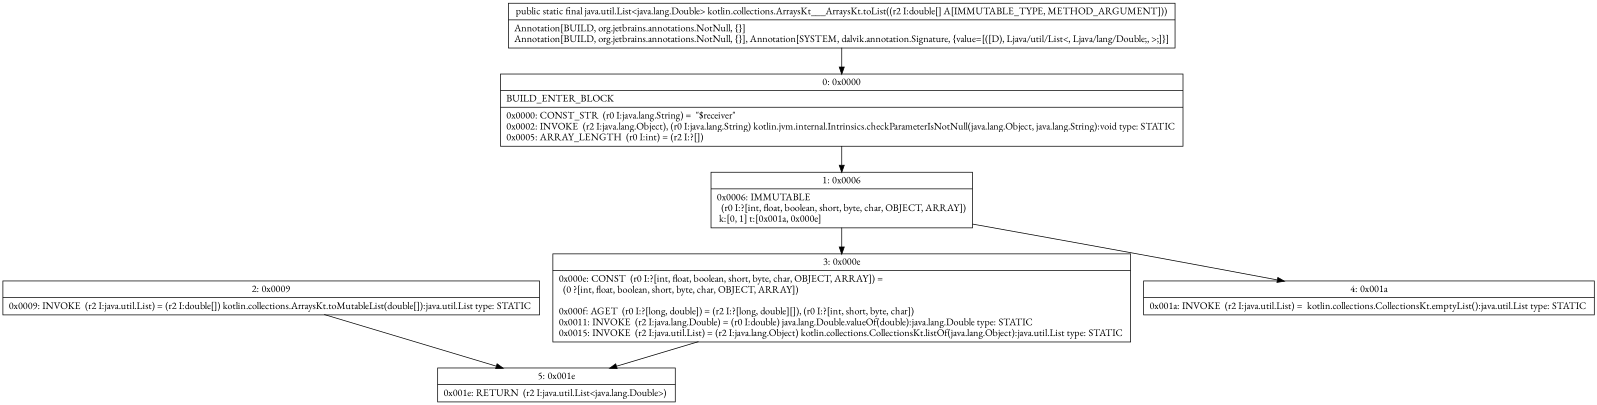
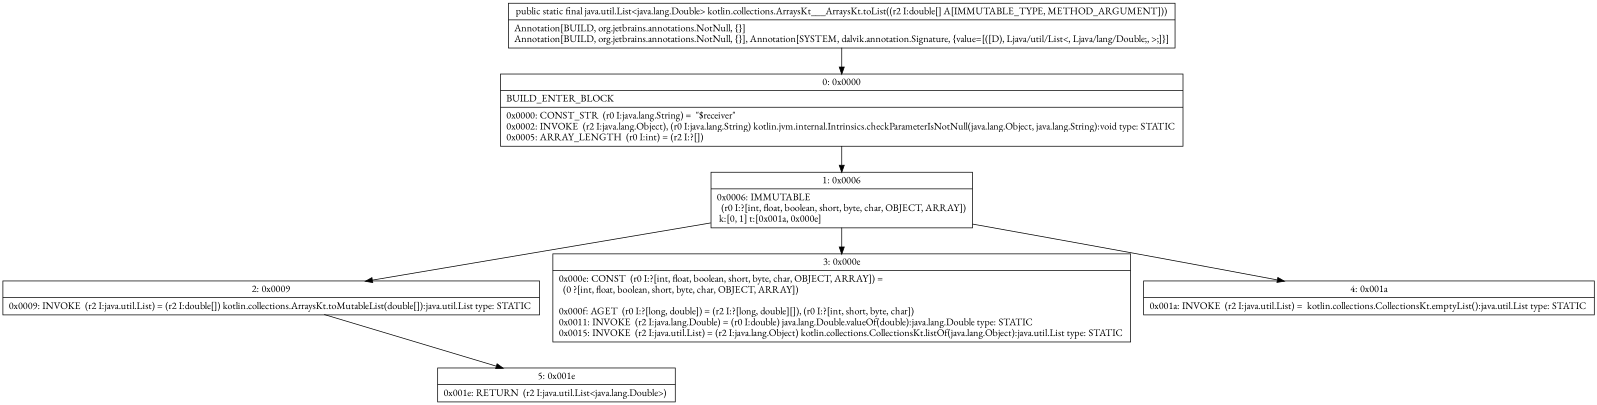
  digraph {
    fontname="EB Garamond"
    node [fontname="EB Garamond" shape=record]
    edge [fontname="EB Garamond"]
    n1 [label="{0\:\ 0x0000|BUILD_ENTER_BLOCK\l|0x0000: CONST_STR  (r0 I:java.lang.String) =  \"$receiver\" \l0x0002: INVOKE  (r2 I:java.lang.Object), (r0 I:java.lang.String) kotlin.jvm.internal.Intrinsics.checkParameterIsNotNull(java.lang.Object, java.lang.String):void type: STATIC \l0x0005: ARRAY_LENGTH  (r0 I:int) = (r2 I:?[]) \l}"]
    n2 [label="{1\:\ 0x0006|0x0006: IMMUTABLE  \l  (r0 I:?[int, float, boolean, short, byte, char, OBJECT, ARRAY])\l k:[0, 1] t:[0x001a, 0x000e] \l}"]
    n3 [label="{2\:\ 0x0009|0x0009: INVOKE  (r2 I:java.util.List) = (r2 I:double[]) kotlin.collections.ArraysKt.toMutableList(double[]):java.util.List type: STATIC \l}"]
    n4 [label="{3\:\ 0x000e|0x000e: CONST  (r0 I:?[int, float, boolean, short, byte, char, OBJECT, ARRAY]) = \l  (0 ?[int, float, boolean, short, byte, char, OBJECT, ARRAY])\l \l0x000f: AGET  (r0 I:?[long, double]) = (r2 I:?[long, double][]), (r0 I:?[int, short, byte, char]) \l0x0011: INVOKE  (r2 I:java.lang.Double) = (r0 I:double) java.lang.Double.valueOf(double):java.lang.Double type: STATIC \l0x0015: INVOKE  (r2 I:java.util.List) = (r2 I:java.lang.Object) kotlin.collections.CollectionsKt.listOf(java.lang.Object):java.util.List type: STATIC \l}"]
    n5 [label="{4\:\ 0x001a|0x001a: INVOKE  (r2 I:java.util.List) =  kotlin.collections.CollectionsKt.emptyList():java.util.List type: STATIC \l}"]
    n6 [label="{5\:\ 0x001e|0x001e: RETURN  (r2 I:java.util.List\<java.lang.Double\>) \l}"]
    n7 [label="{public static final java.util.List\<java.lang.Double\> kotlin.collections.ArraysKt___ArraysKt.toList((r2 I:double[] A[IMMUTABLE_TYPE, METHOD_ARGUMENT]))  | Annotation[BUILD, org.jetbrains.annotations.NotNull, \{\}]\lAnnotation[BUILD, org.jetbrains.annotations.NotNull, \{\}], Annotation[SYSTEM, dalvik.annotation.Signature, \{value=[([D), Ljava\/util\/List\<, Ljava\/lang\/Double;, \>;]\}]\l}"]
    n1 -> n2
+   n2 -> n3
    n2 -> n4
    n2 -> n5
    n3 -> n6
-   n4 -> n6
    n7 -> n1
  }
